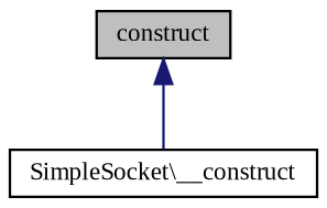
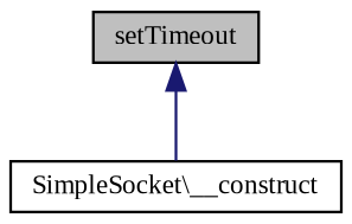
  digraph {
    rankdir=TB
    fontname="Liberation Serif"
    node [color=black fontname="Liberation Serif" fontsize=10 shape=record style=filled]
-   n1 [fillcolor=grey75 fontcolor=black height=0.2 label=construct width=0.4]
+   n1 [fillcolor=grey75 fontcolor=black height=0.2 label=setTimeout width=0.4]
    n2 [fillcolor=white height=0.2 label="SimpleSocket\\__construct" width=0.4]
    n1 -> n2 [color=midnightblue dir=back fontname="Liberation Serif" fontsize=10 labelfontname=Helvetica labelfontsize=10 style=solid]
  }
